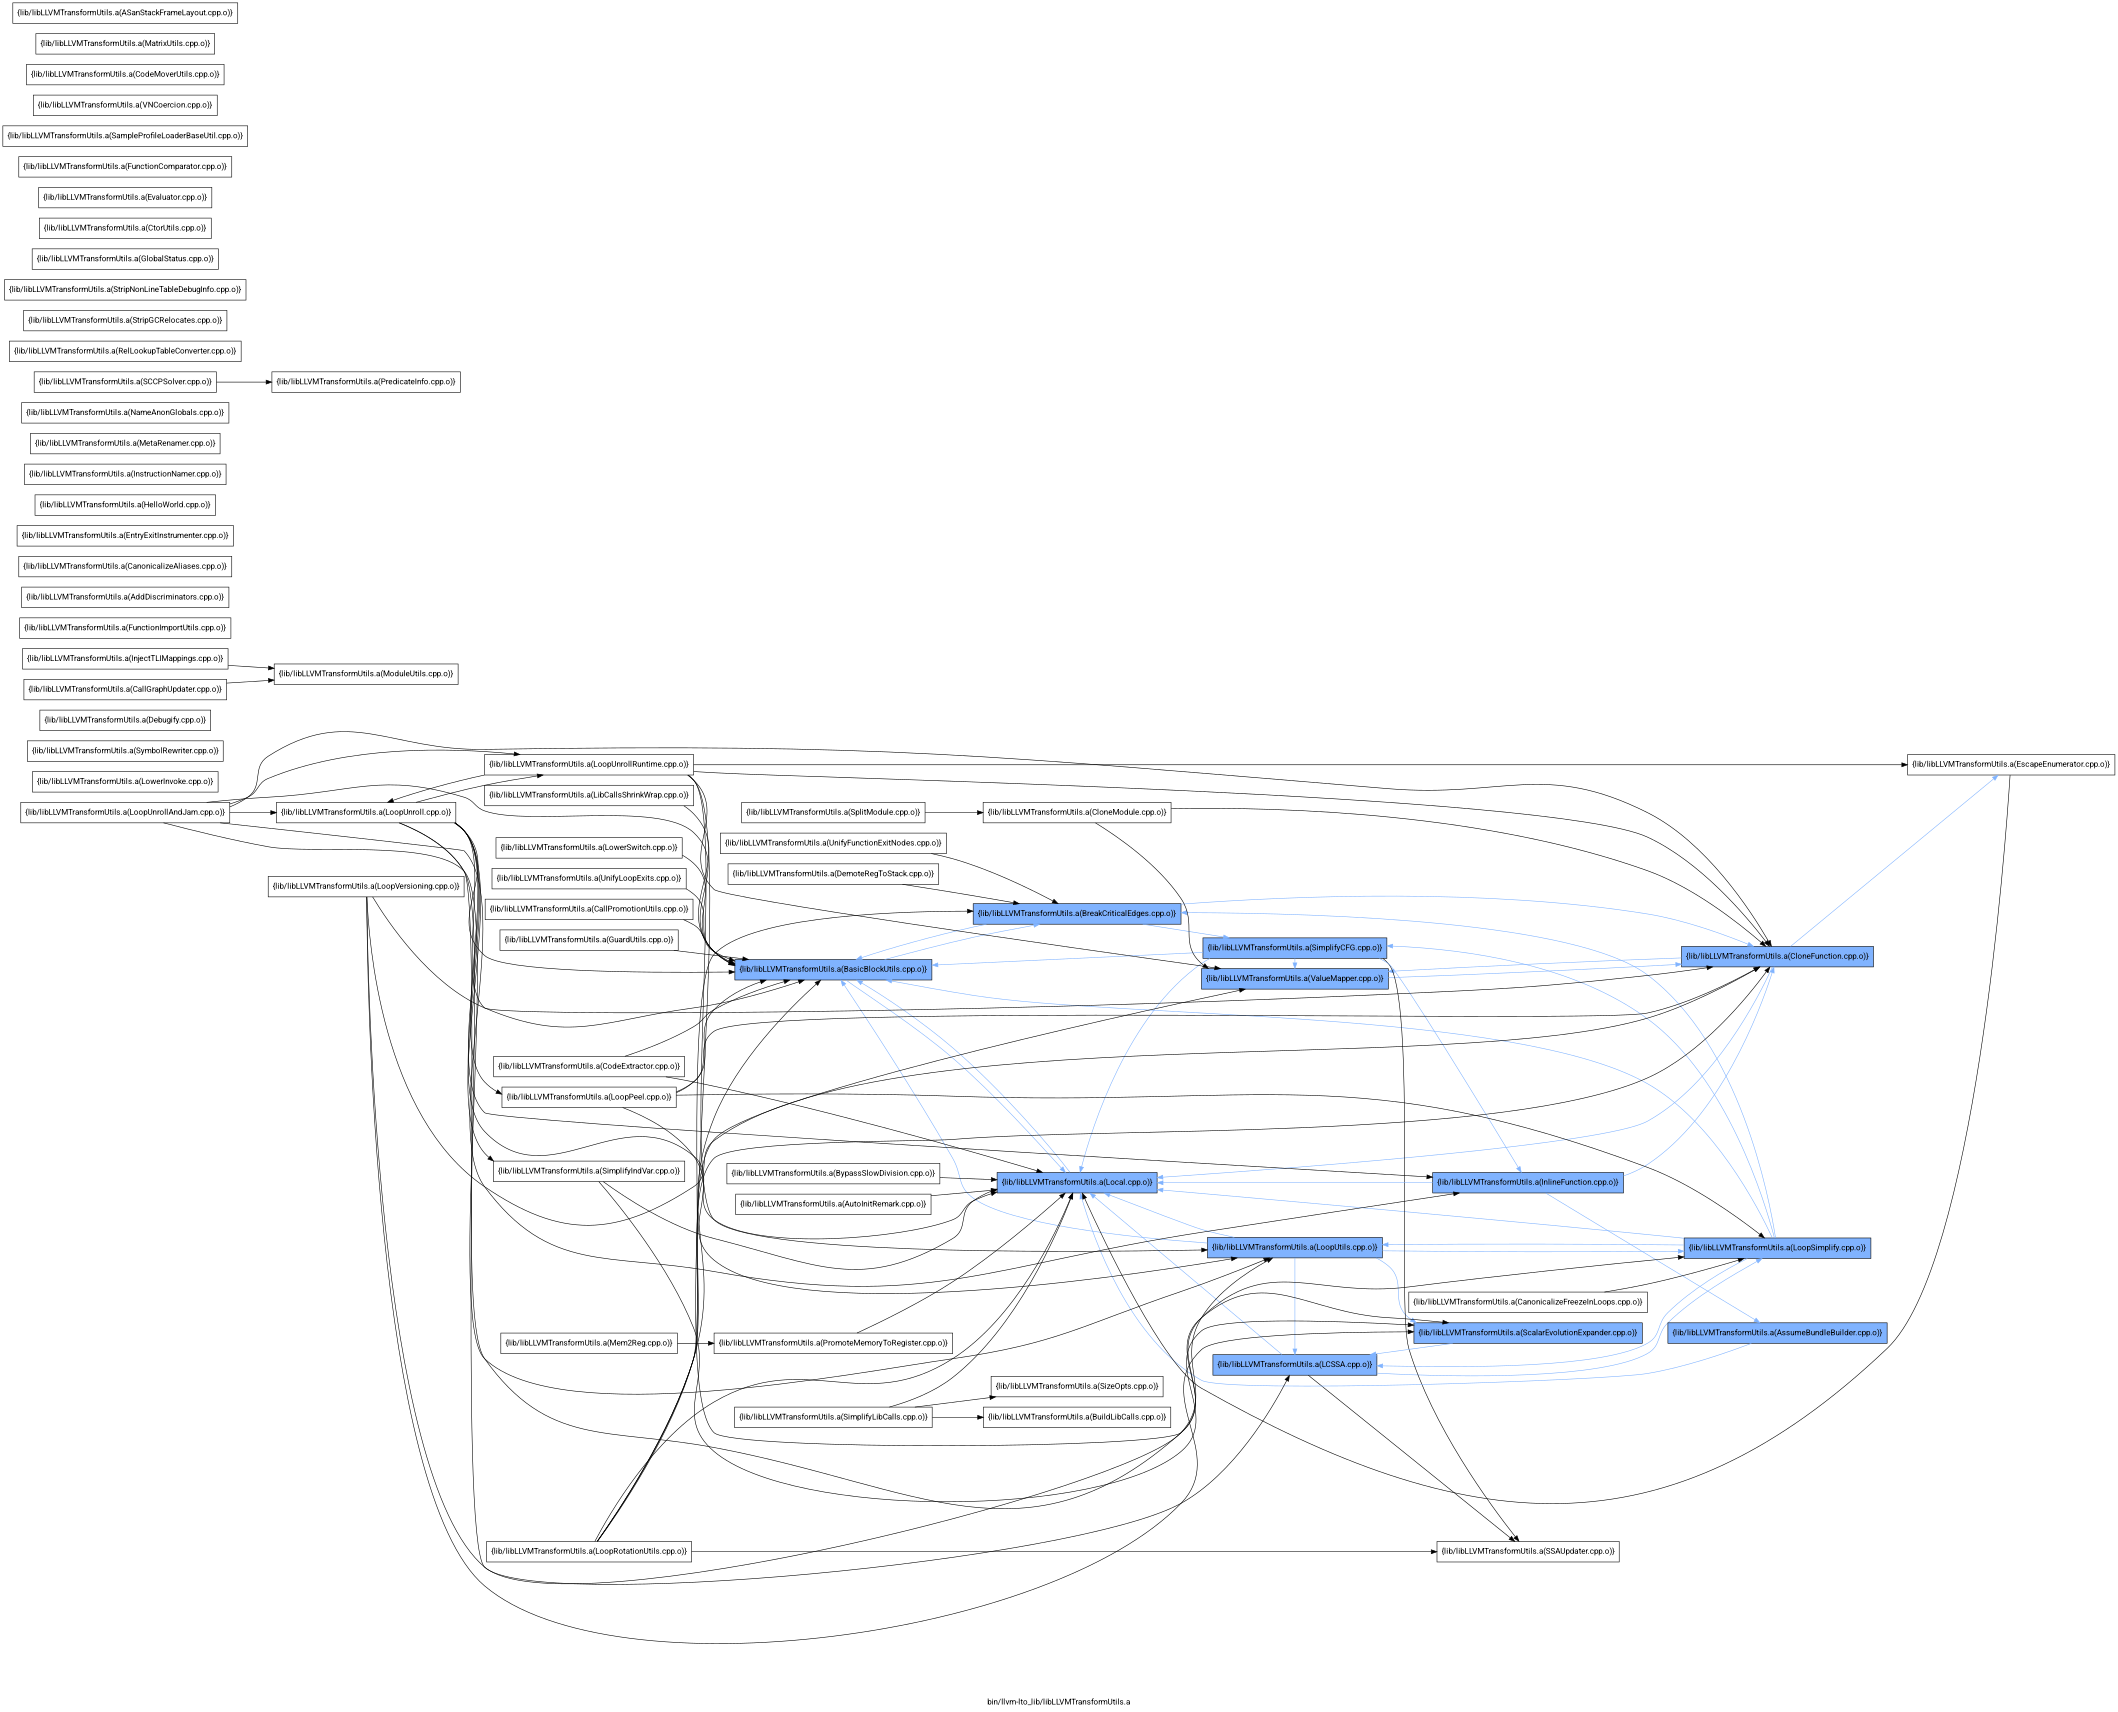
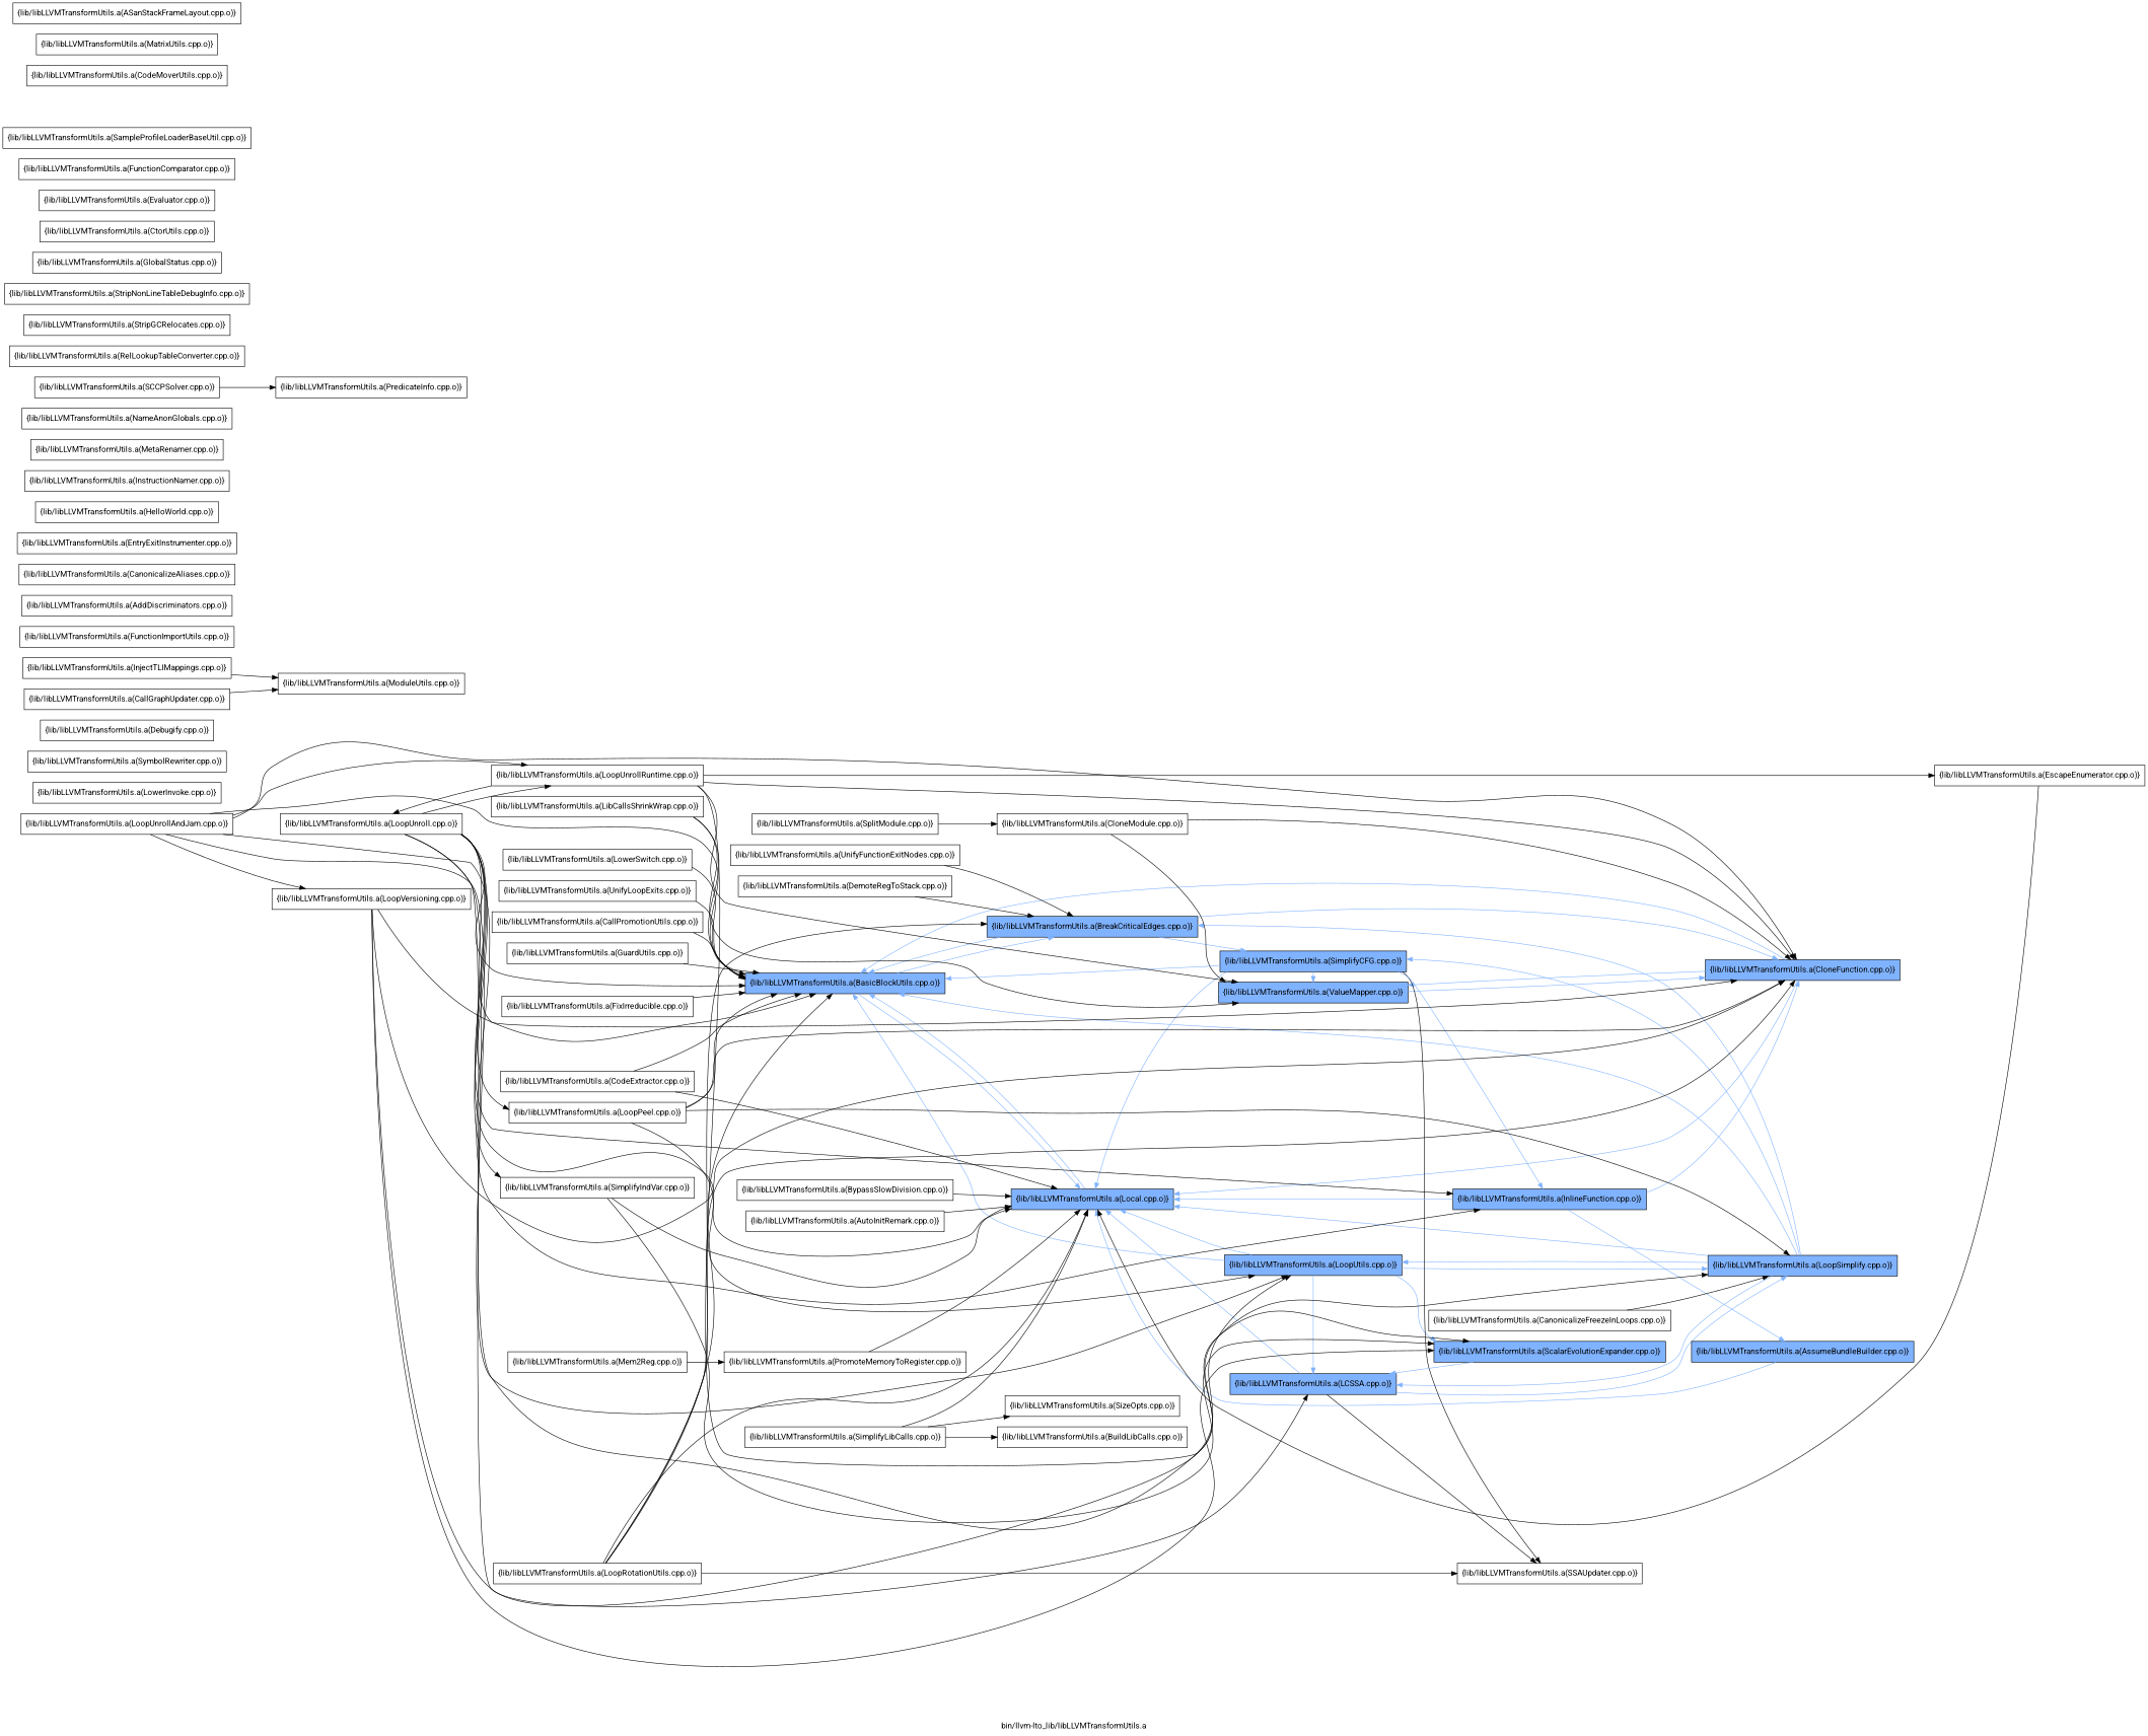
  digraph {
    fontname=Roboto
    label="bin/llvm-lto_lib/libLLVMTransformUtils.a"
    rankdir=LR
    node [fontname=Roboto group=0 shape=box]
    edge [fontname=Roboto]
    n1 [fillcolor="0.600000 0.5 1" group=1 label="{lib/libLLVMTransformUtils.a(BasicBlockUtils.cpp.o)}" style=filled]
    n2 [fillcolor="0.600000 0.5 1" group=1 label="{lib/libLLVMTransformUtils.a(BreakCriticalEdges.cpp.o)}" style=filled]
    n3 [fillcolor="0.600000 0.5 1" group=1 label="{lib/libLLVMTransformUtils.a(Local.cpp.o)}" style=filled]
    n4 [fillcolor="0.600000 0.5 1" group=1 label="{lib/libLLVMTransformUtils.a(CloneFunction.cpp.o)}" style=filled]
    n5 [fillcolor="0.600000 0.5 1" group=1 label="{lib/libLLVMTransformUtils.a(LoopSimplify.cpp.o)}" style=filled]
    n6 [fillcolor="0.600000 0.5 1" group=1 label="{lib/libLLVMTransformUtils.a(ValueMapper.cpp.o)}" style=filled]
    n7 [fillcolor="0.600000 0.5 1" group=1 label="{lib/libLLVMTransformUtils.a(LCSSA.cpp.o)}" style=filled]
    n8 [fillcolor="0.600000 0.5 1" group=1 label="{lib/libLLVMTransformUtils.a(LoopUtils.cpp.o)}" style=filled]
    n9 [fillcolor="0.600000 0.5 1" group=1 label="{lib/libLLVMTransformUtils.a(SimplifyCFG.cpp.o)}" style=filled]
    n10 [label="{lib/libLLVMTransformUtils.a(SSAUpdater.cpp.o)}"]
    n11 [fillcolor="0.600000 0.5 1" group=1 label="{lib/libLLVMTransformUtils.a(ScalarEvolutionExpander.cpp.o)}" style=filled]
    n12 [fillcolor="0.600000 0.5 1" group=1 label="{lib/libLLVMTransformUtils.a(InlineFunction.cpp.o)}" style=filled]
    n13 [fillcolor="0.600000 0.5 1" group=1 label="{lib/libLLVMTransformUtils.a(AssumeBundleBuilder.cpp.o)}" style=filled]
    n14 [label="{lib/libLLVMTransformUtils.a(SizeOpts.cpp.o)}"]
    n15 [label="{lib/libLLVMTransformUtils.a(CanonicalizeFreezeInLoops.cpp.o)}"]
    n16 [label="{lib/libLLVMTransformUtils.a(LowerInvoke.cpp.o)}"]
    n17 [label="{lib/libLLVMTransformUtils.a(SymbolRewriter.cpp.o)}"]
    n18 [label="{lib/libLLVMTransformUtils.a(BypassSlowDivision.cpp.o)}"]
    n19 [label="{lib/libLLVMTransformUtils.a(SimplifyLibCalls.cpp.o)}"]
    n20 [label="{lib/libLLVMTransformUtils.a(BuildLibCalls.cpp.o)}"]
    n21 [label="{lib/libLLVMTransformUtils.a(Debugify.cpp.o)}"]
    n22 [label="{lib/libLLVMTransformUtils.a(DemoteRegToStack.cpp.o)}"]
    n23 [label="{lib/libLLVMTransformUtils.a(EscapeEnumerator.cpp.o)}"]
    n24 [label="{lib/libLLVMTransformUtils.a(ModuleUtils.cpp.o)}"]
    n25 [label="{lib/libLLVMTransformUtils.a(FunctionImportUtils.cpp.o)}"]
    n26 [label="{lib/libLLVMTransformUtils.a(SplitModule.cpp.o)}"]
    n27 [label="{lib/libLLVMTransformUtils.a(CloneModule.cpp.o)}"]
    n28 [label="{lib/libLLVMTransformUtils.a(AddDiscriminators.cpp.o)}"]
    n29 [label="{lib/libLLVMTransformUtils.a(CanonicalizeAliases.cpp.o)}"]
    n30 [label="{lib/libLLVMTransformUtils.a(EntryExitInstrumenter.cpp.o)}"]
+   n31 [label="{lib/libLLVMTransformUtils.a(FixIrreducible.cpp.o)}"]
    n32 [label="{lib/libLLVMTransformUtils.a(HelloWorld.cpp.o)}"]
    n33 [label="{lib/libLLVMTransformUtils.a(InjectTLIMappings.cpp.o)}"]
    n34 [label="{lib/libLLVMTransformUtils.a(InstructionNamer.cpp.o)}"]
    n35 [label="{lib/libLLVMTransformUtils.a(LibCallsShrinkWrap.cpp.o)}"]
    n36 [label="{lib/libLLVMTransformUtils.a(LoopVersioning.cpp.o)}"]
    n37 [label="{lib/libLLVMTransformUtils.a(LowerSwitch.cpp.o)}"]
    n38 [label="{lib/libLLVMTransformUtils.a(Mem2Reg.cpp.o)}"]
    n39 [label="{lib/libLLVMTransformUtils.a(PromoteMemoryToRegister.cpp.o)}"]
    n40 [label="{lib/libLLVMTransformUtils.a(MetaRenamer.cpp.o)}"]
    n41 [label="{lib/libLLVMTransformUtils.a(NameAnonGlobals.cpp.o)}"]
    n42 [label="{lib/libLLVMTransformUtils.a(PredicateInfo.cpp.o)}"]
    n43 [label="{lib/libLLVMTransformUtils.a(RelLookupTableConverter.cpp.o)}"]
    n44 [label="{lib/libLLVMTransformUtils.a(StripGCRelocates.cpp.o)}"]
    n45 [label="{lib/libLLVMTransformUtils.a(StripNonLineTableDebugInfo.cpp.o)}"]
    n46 [label="{lib/libLLVMTransformUtils.a(UnifyFunctionExitNodes.cpp.o)}"]
    n47 [label="{lib/libLLVMTransformUtils.a(UnifyLoopExits.cpp.o)}"]
    n48 [label="{lib/libLLVMTransformUtils.a(CallGraphUpdater.cpp.o)}"]
    n49 [label="{lib/libLLVMTransformUtils.a(CodeExtractor.cpp.o)}"]
    n50 [label="{lib/libLLVMTransformUtils.a(GlobalStatus.cpp.o)}"]
    n51 [label="{lib/libLLVMTransformUtils.a(CtorUtils.cpp.o)}"]
    n52 [label="{lib/libLLVMTransformUtils.a(Evaluator.cpp.o)}"]
    n53 [label="{lib/libLLVMTransformUtils.a(CallPromotionUtils.cpp.o)}"]
    n54 [label="{lib/libLLVMTransformUtils.a(FunctionComparator.cpp.o)}"]
    n55 [label="{lib/libLLVMTransformUtils.a(SampleProfileLoaderBaseUtil.cpp.o)}"]
    n56 [label="{lib/libLLVMTransformUtils.a(AutoInitRemark.cpp.o)}"]
    n57 [label="{lib/libLLVMTransformUtils.a(GuardUtils.cpp.o)}"]
-   n58 [label="{lib/libLLVMTransformUtils.a(VNCoercion.cpp.o)}"]
    n59 [label="{lib/libLLVMTransformUtils.a(SimplifyIndVar.cpp.o)}"]
    n60 [label="{lib/libLLVMTransformUtils.a(CodeMoverUtils.cpp.o)}"]
    n61 [label="{lib/libLLVMTransformUtils.a(LoopPeel.cpp.o)}"]
    n62 [label="{lib/libLLVMTransformUtils.a(LoopRotationUtils.cpp.o)}"]
    n63 [label="{lib/libLLVMTransformUtils.a(LoopUnroll.cpp.o)}"]
    n64 [label="{lib/libLLVMTransformUtils.a(LoopUnrollRuntime.cpp.o)}"]
    n65 [label="{lib/libLLVMTransformUtils.a(LoopUnrollAndJam.cpp.o)}"]
    n66 [label="{lib/libLLVMTransformUtils.a(MatrixUtils.cpp.o)}"]
    n67 [label="{lib/libLLVMTransformUtils.a(SCCPSolver.cpp.o)}"]
    n68 [label="{lib/libLLVMTransformUtils.a(ASanStackFrameLayout.cpp.o)}"]
    subgraph sub_1 {
      rank=same
      n1
    }
    subgraph sub_2 {
      rank=same
      n2
      n3
    }
    subgraph sub_3 {
      rank=same
      n4
      n5
    }
    subgraph sub_4 {
      rank=same
      n6
      n7
      n8
      n9
    }
    subgraph sub_5 {
      rank=same
      n10
      n11
      n12
    }
    n1 -> n2 [color="0.600000 0.5 1"]
    n1 -> n3 [color="0.600000 0.5 1"]
    n2 -> n1 [color="0.600000 0.5 1"]
    n2 -> n4 [color="0.600000 0.5 1"]
    n2 -> n9 [color="0.600000 0.5 1"]
    n3 -> n1 [color="0.600000 0.5 1"]
-   n4 -> n23 [color="0.600000 0.5 1"]
+   n4 -> n1 [color="0.600000 0.5 1"]
    n4 -> n3 [color="0.600000 0.5 1"]
    n4 -> n6 [color="0.600000 0.5 1"]
    n5 -> n1 [color="0.600000 0.5 1"]
    n5 -> n2 [color="0.600000 0.5 1"]
    n5 -> n3 [color="0.600000 0.5 1"]
    n5 -> n7 [color="0.600000 0.5 1"]
    n5 -> n8 [color="0.600000 0.5 1"]
    n5 -> n9 [color="0.600000 0.5 1"]
    n6 -> n4 [color="0.600000 0.5 1"]
    n7 -> n3 [color="0.600000 0.5 1"]
    n7 -> n5 [color="0.600000 0.5 1"]
    n7 -> n10
    n8 -> n1 [color="0.600000 0.5 1"]
    n8 -> n3 [color="0.600000 0.5 1"]
    n8 -> n5 [color="0.600000 0.5 1"]
    n8 -> n7 [color="0.600000 0.5 1"]
    n8 -> n11 [color="0.600000 0.5 1"]
    n9 -> n1 [color="0.600000 0.5 1"]
    n9 -> n3 [color="0.600000 0.5 1"]
    n9 -> n6 [color="0.600000 0.5 1"]
    n9 -> n10
    n9 -> n12 [color="0.600000 0.5 1"]
    n11 -> n7 [color="0.600000 0.5 1"]
    n12 -> n3 [color="0.600000 0.5 1"]
    n12 -> n4 [color="0.600000 0.5 1"]
    n12 -> n13 [color="0.600000 0.5 1"]
    n13 -> n3 [color="0.600000 0.5 1"]
    n15 -> n5
    n18 -> n3
    n19 -> n3
    n19 -> n14
    n19 -> n20
    n22 -> n2
    n23 -> n3
    n26 -> n27
    n27 -> n4
    n27 -> n6
+   n31 -> n1
    n33 -> n24
    n35 -> n1
    n36 -> n1
    n36 -> n4
    n36 -> n8
    n36 -> n11
    n37 -> n1
    n38 -> n39
    n39 -> n3
    n46 -> n2
    n47 -> n1
    n48 -> n24
    n49 -> n1
    n49 -> n3
    n53 -> n1
    n56 -> n3
    n57 -> n1
    n59 -> n3
    n59 -> n11
    n61 -> n1
    n61 -> n4
    n61 -> n5
    n61 -> n8
    n62 -> n1
    n62 -> n2
    n62 -> n3
    n62 -> n4
-   n62 -> n6
+   n35 -> n6
    n62 -> n10
    n63 -> n1
    n63 -> n3
    n63 -> n4
    n63 -> n5
    n63 -> n7
    n63 -> n12
    n63 -> n59
    n63 -> n61
    n63 -> n64
    n64 -> n4
    n64 -> n6
-   n64 -> n8
    n64 -> n11
    n64 -> n23
    n64 -> n63
    n65 -> n1
    n65 -> n4
    n65 -> n8
    n65 -> n12
-   n65 -> n63
+   n65 -> n36
    n65 -> n64
    n67 -> n42
  }
